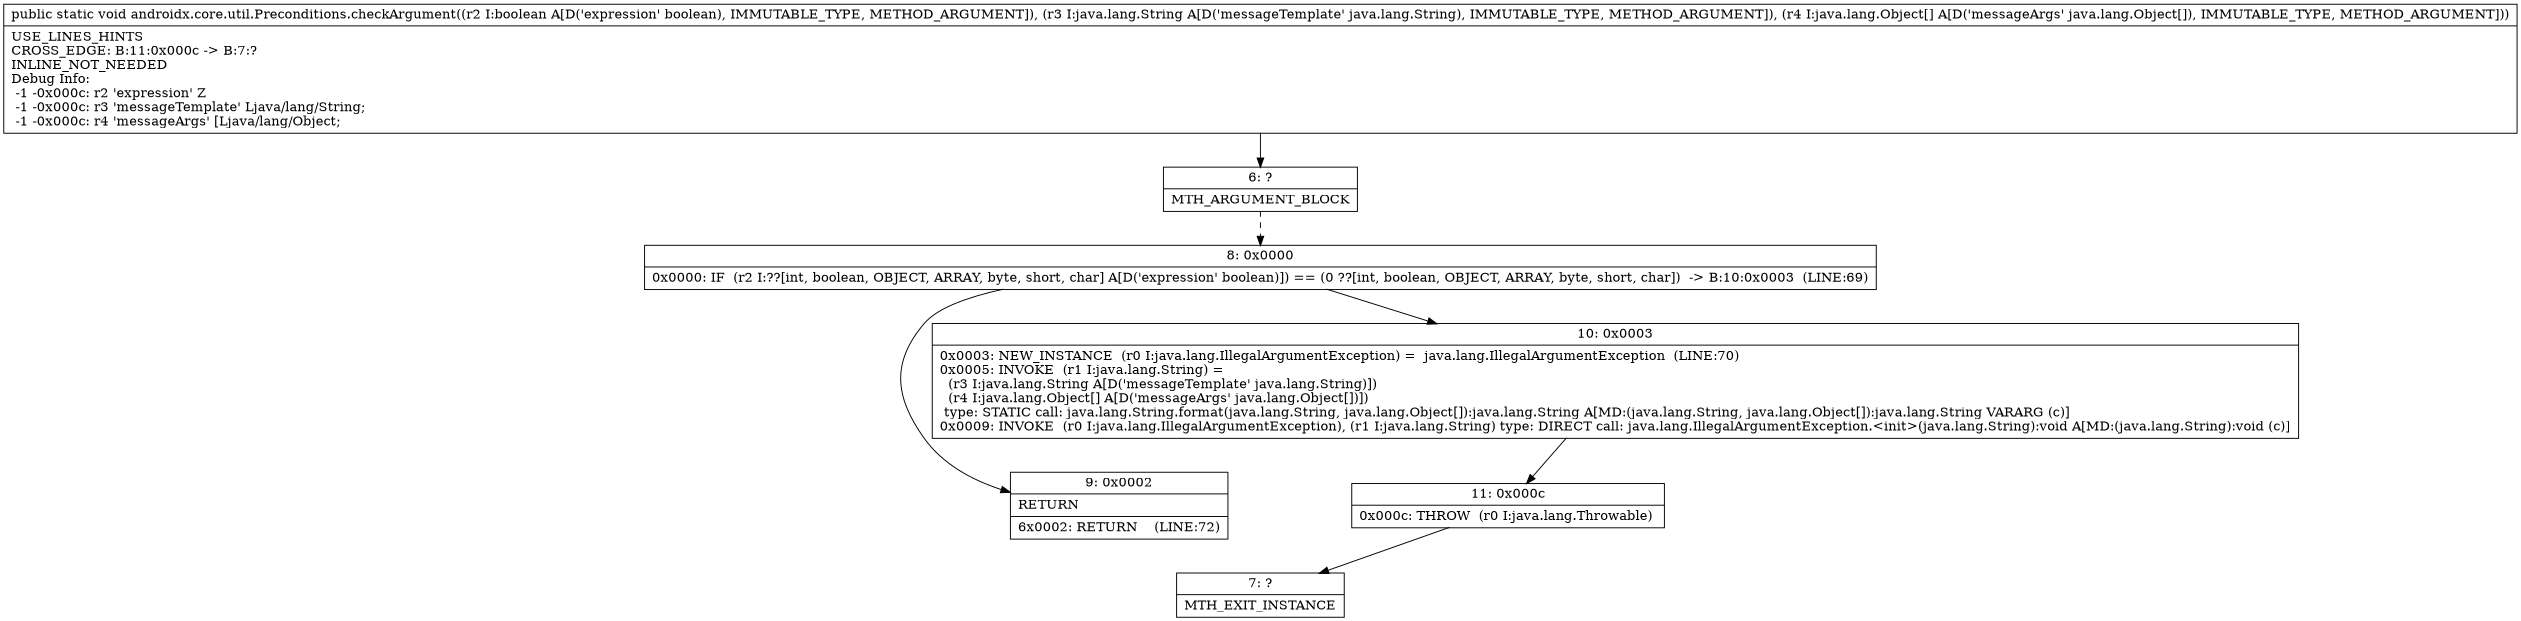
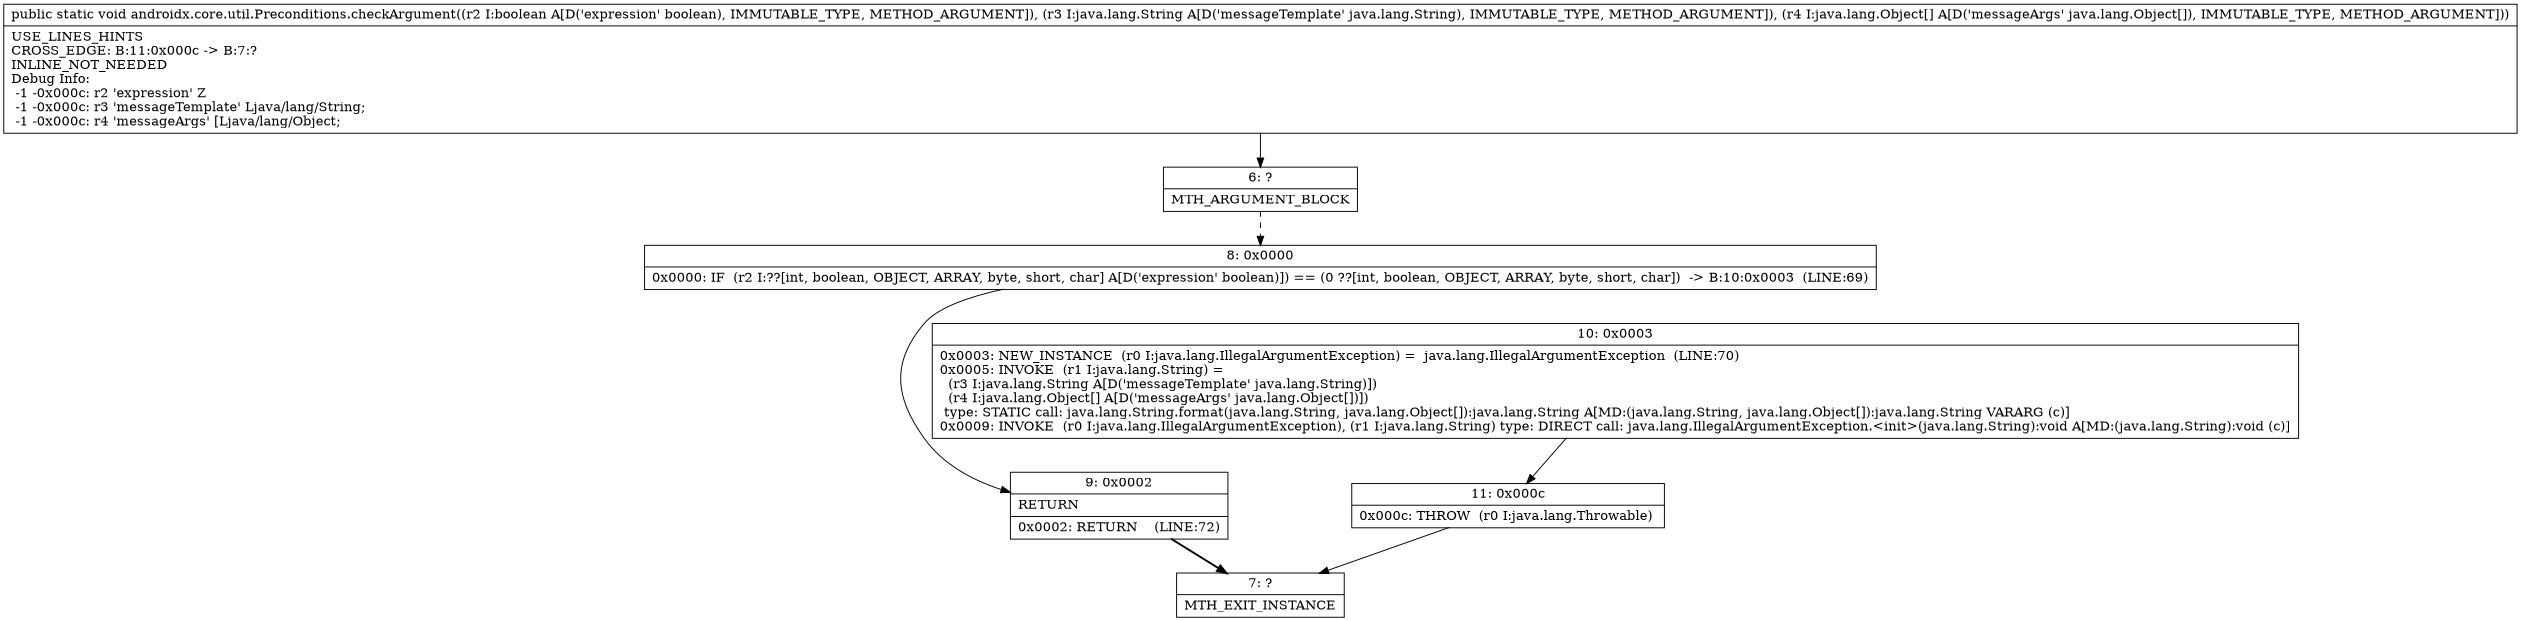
  digraph {
    node [shape=record]
    edge [style=solid]
    n1 [label="{6\:\ ?|MTH_ARGUMENT_BLOCK\l}"]
    n2 [label="{8\:\ 0x0000|0x0000: IF  (r2 I:??[int, boolean, OBJECT, ARRAY, byte, short, char] A[D('expression' boolean)]) == (0 ??[int, boolean, OBJECT, ARRAY, byte, short, char])  \-\> B:10:0x0003  (LINE:69)\l}"]
-   n3 [label="{9\:\ 0x0002|RETURN\l|6x0002: RETURN    (LINE:72)\l}"]
+   n3 [label="{9\:\ 0x0002|RETURN\l|0x0002: RETURN    (LINE:72)\l}"]
    n4 [label="{10\:\ 0x0003|0x0003: NEW_INSTANCE  (r0 I:java.lang.IllegalArgumentException) =  java.lang.IllegalArgumentException  (LINE:70)\l0x0005: INVOKE  (r1 I:java.lang.String) = \l  (r3 I:java.lang.String A[D('messageTemplate' java.lang.String)])\l  (r4 I:java.lang.Object[] A[D('messageArgs' java.lang.Object[])])\l type: STATIC call: java.lang.String.format(java.lang.String, java.lang.Object[]):java.lang.String A[MD:(java.lang.String, java.lang.Object[]):java.lang.String VARARG (c)]\l0x0009: INVOKE  (r0 I:java.lang.IllegalArgumentException), (r1 I:java.lang.String) type: DIRECT call: java.lang.IllegalArgumentException.\<init\>(java.lang.String):void A[MD:(java.lang.String):void (c)]\l}"]
    n5 [label="{7\:\ ?|MTH_EXIT_INSTANCE\l}"]
    n6 [label="{11\:\ 0x000c|0x000c: THROW  (r0 I:java.lang.Throwable) \l}"]
    n7 [label="{public static void androidx.core.util.Preconditions.checkArgument((r2 I:boolean A[D('expression' boolean), IMMUTABLE_TYPE, METHOD_ARGUMENT]), (r3 I:java.lang.String A[D('messageTemplate' java.lang.String), IMMUTABLE_TYPE, METHOD_ARGUMENT]), (r4 I:java.lang.Object[] A[D('messageArgs' java.lang.Object[]), IMMUTABLE_TYPE, METHOD_ARGUMENT]))  | USE_LINES_HINTS\lCROSS_EDGE: B:11:0x000c \-\> B:7:?\lINLINE_NOT_NEEDED\lDebug Info:\l  \-1 \-0x000c: r2 'expression' Z\l  \-1 \-0x000c: r3 'messageTemplate' Ljava\/lang\/String;\l  \-1 \-0x000c: r4 'messageArgs' [Ljava\/lang\/Object;\l}"]
    n1 -> n2 [style=dashed]
    n2 -> n3
-   n2 -> n4
+   n3 -> n5 [style=bold]
    n4 -> n6
    n6 -> n5
    n7 -> n1
  }
